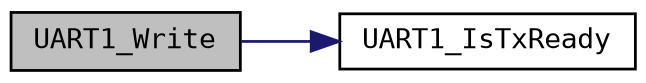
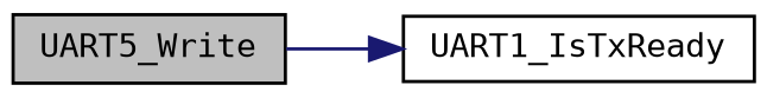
  digraph {
    rankdir=LR
    fontname="DejaVu Sans Mono"
    node [color=black fontname="DejaVu Sans Mono" fontsize=10 shape=record style=filled]
-   n1 [fillcolor=grey75 fontcolor=black height=0.2 label=UART1_Write width=0.4]
+   n1 [fillcolor=grey75 fontcolor=black height=0.2 label=UART5_Write width=0.4]
    n2 [fillcolor=white height=0.2 label=UART1_IsTxReady width=0.4]
    n1 -> n2 [color=midnightblue fontname="DejaVu Sans Mono" fontsize=10 labelfontname=Helvetica labelfontsize=10 style=solid]
  }
